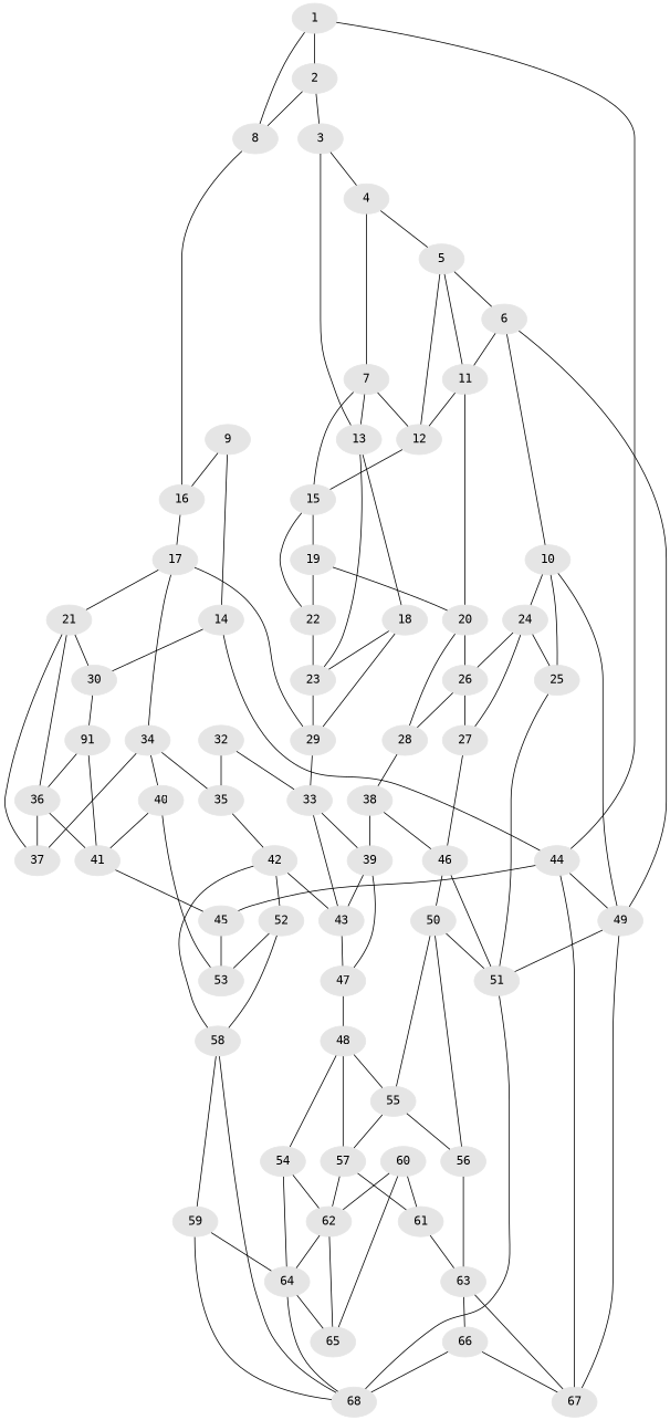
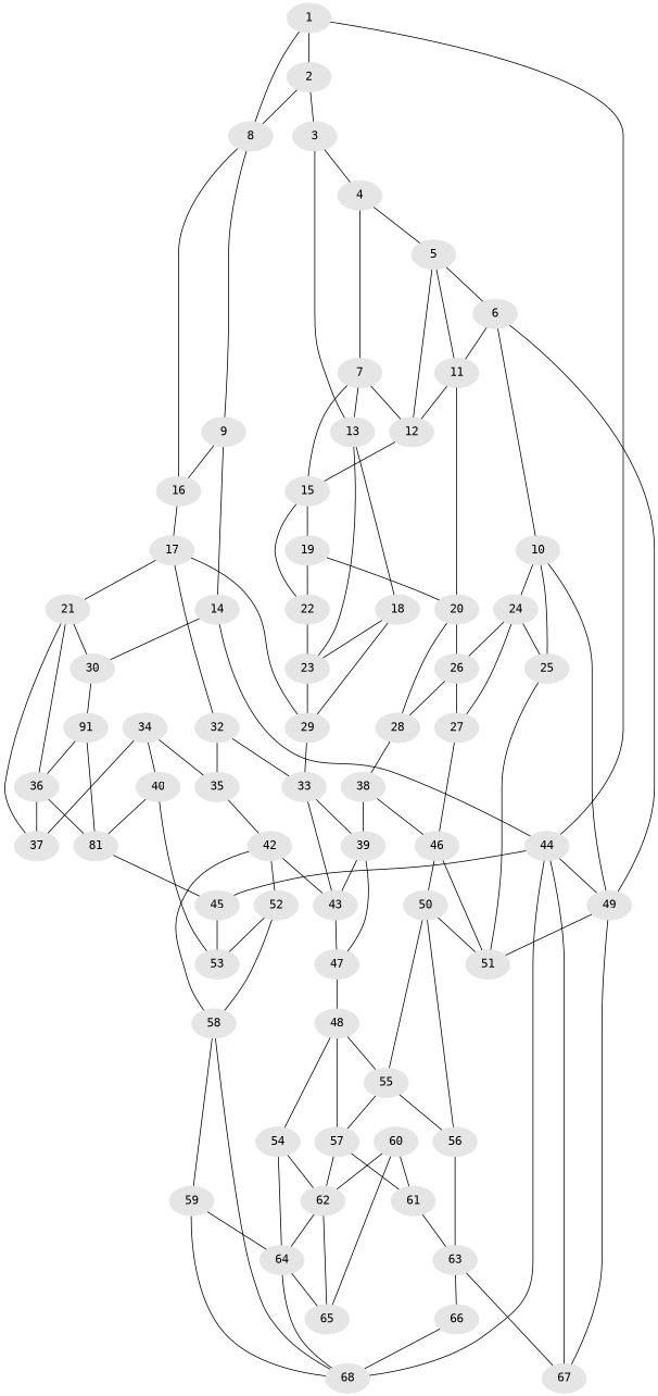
  graph {
    fontname="DejaVu Sans Mono"
    node [color=gray90 fontname="DejaVu Sans Mono" style=filled]
    edge [fontname="DejaVu Sans Mono" weight=1.0]
    1
    2
    8
    44
    3
    9
    16
    49
    45
    67
    68
    4
    13
    5
    7
    18
    23
    6
    11
    12
    15
    10
    20
    24
    25
    51
    19
    22
    14
    17
    30
    26
    27
    28
    29
    n36 [label=91]
    21
    32
    36
    37
    33
    35
    38
-   41
+   41 [label=81]
    46
    50
    39
    43
    42
    47
    34
    40
    53
    52
    58
    48
    59
    55
    56
    54
    57
    62
    64
    61
    63
    65
    66
    60
    1 -- 2
    1 -- 8
    1 -- 44
    2 -- 8
    2 -- 3
+   8 -- 9
    8 -- 16
    44 -- 49
    44 -- 45
    44 -- 67
-   51 -- 68
+   44 -- 68
    3 -- 4
    3 -- 13
    9 -- 16
    9 -- 14
    16 -- 17
    49 -- 67 [weight=2.0]
    49 -- 51
    45 -- 53 [weight=2.0]
    4 -- 5
    4 -- 7
    13 -- 18
    13 -- 23
    5 -- 6
    5 -- 11
    5 -- 12
    7 -- 13
    7 -- 12
    7 -- 15
    18 -- 23
    18 -- 29
    23 -- 29
    6 -- 49
    6 -- 11
    6 -- 10
    11 -- 12
    11 -- 20
    12 -- 15
    15 -- 19
    15 -- 22
    10 -- 49
    10 -- 24
    10 -- 25
    20 -- 26
    20 -- 28
    24 -- 25
    24 -- 26
    24 -- 27
    25 -- 51
    19 -- 20
    19 -- 22
    22 -- 23 [weight=2.0]
    14 -- 44
    14 -- 30 [weight=2.0]
    17 -- 29
    17 -- 21
-   17 -- 34
+   17 -- 32
    30 -- n36
    26 -- 27
    26 -- 28
    27 -- 46
    28 -- 38
    29 -- 33
    n36 -- 36
    n36 -- 41
    21 -- 30
    21 -- 36
    21 -- 37
    32 -- 33
    32 -- 35 [weight=2.0]
    36 -- 37
    36 -- 41
    33 -- 39
    33 -- 43
    35 -- 42
    38 -- 46
    38 -- 39 [weight=2.0]
    41 -- 45
    46 -- 51
    46 -- 50
    50 -- 51
    50 -- 55
    50 -- 56
    39 -- 43
    39 -- 47
    43 -- 47
    42 -- 43
    42 -- 52
    42 -- 58
    47 -- 48
    34 -- 37 [weight=2.0]
    34 -- 35
    34 -- 40
    40 -- 41
    40 -- 53
    52 -- 53
    52 -- 58
    58 -- 68
    58 -- 59
    48 -- 55
    48 -- 54
    48 -- 57
    59 -- 68
    59 -- 64 [weight=2.0]
    55 -- 56
    55 -- 57
    56 -- 63
    54 -- 62
    54 -- 64
    57 -- 62
    57 -- 61
    62 -- 64
    62 -- 65
    64 -- 68
    64 -- 65
    61 -- 63
    63 -- 67
    63 -- 66
-   66 -- 67
    66 -- 68
    60 -- 62 [weight=2.0]
    60 -- 61
    60 -- 65
  }
